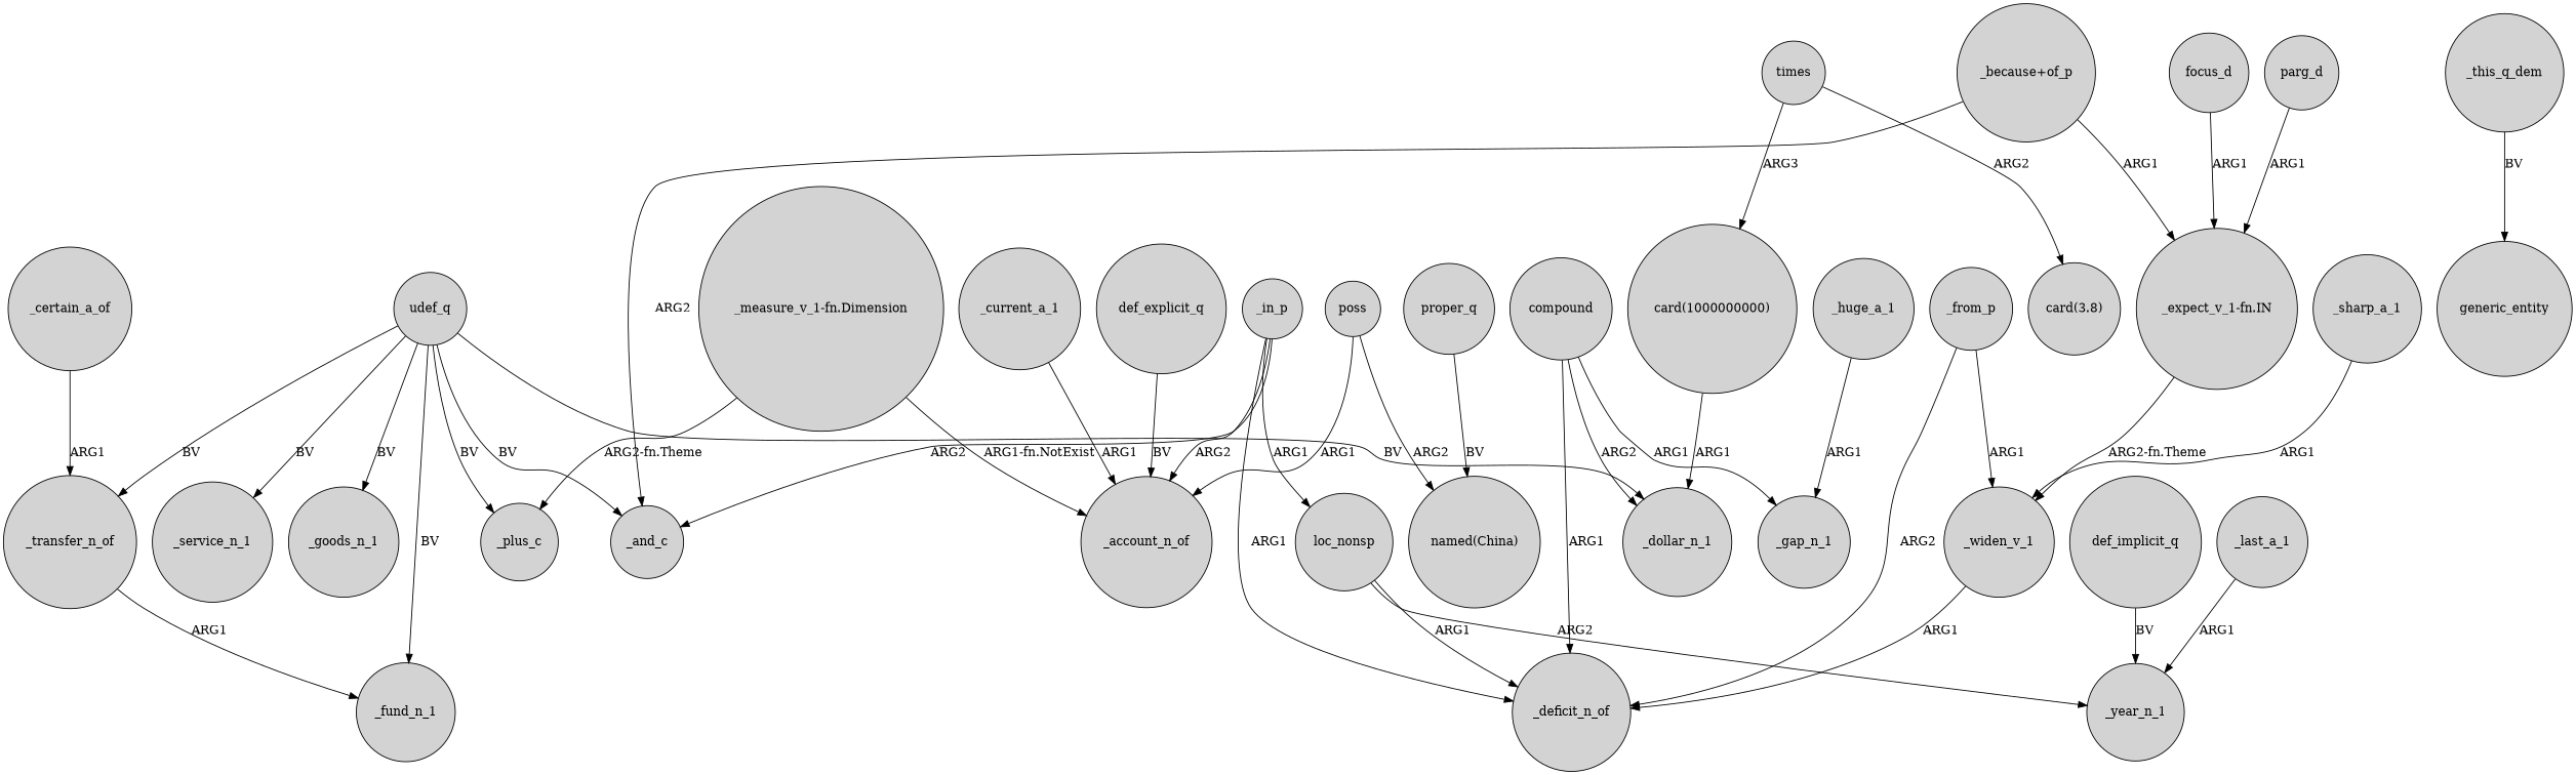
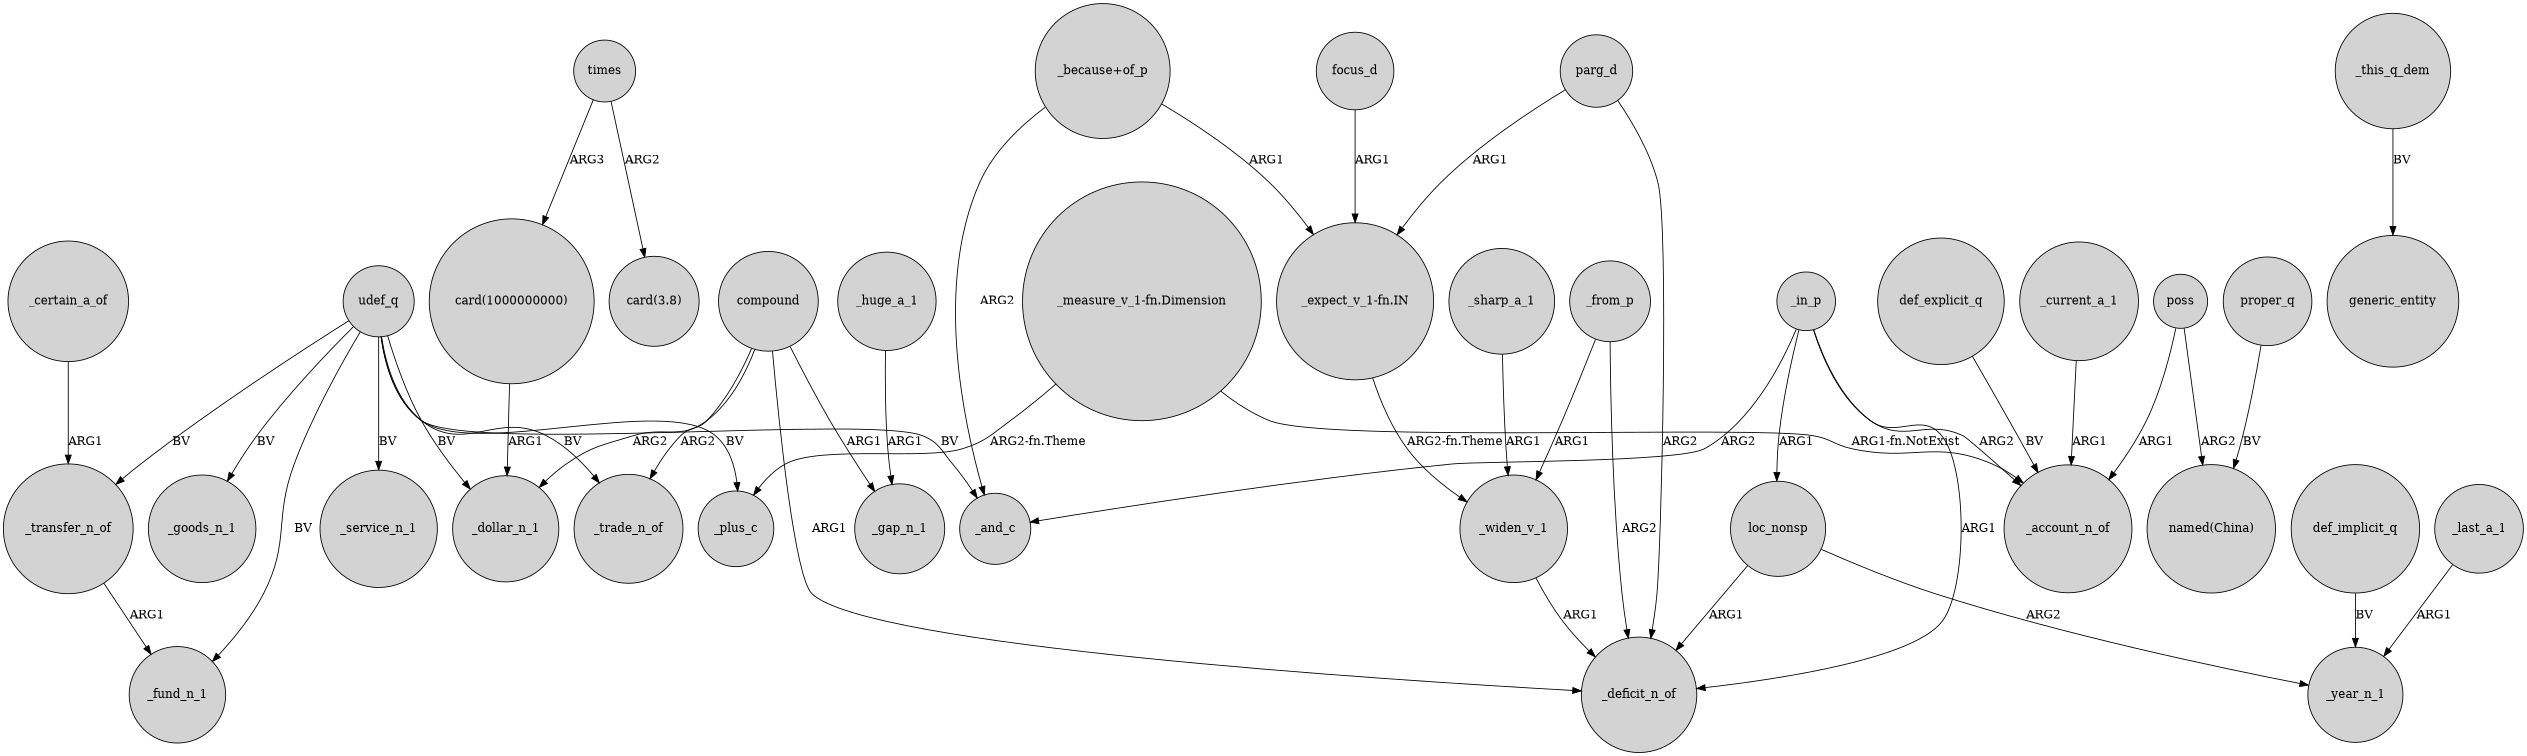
  digraph {
    node [shape=circle style=filled]
    udef_q
+   _trade_n_of
    _transfer_n_of
    _plus_c
    _and_c
    _fund_n_1
    _service_n_1
    _goods_n_1
    _dollar_n_1
    _certain_a_of
    _sharp_a_1
    _widen_v_1
    _deficit_n_of
    "_expect_v_1-fn.IN"
    def_implicit_q
    _year_n_1
    _in_p
    _account_n_of
    loc_nonsp
    "_measure_v_1-fn.Dimension"
    "_because+of_p"
    _from_p
    poss
    "named(China)"
    times
    "card(1000000000)"
    "card(3.8)"
    focus_d
    _huge_a_1
    _gap_n_1
    _this_q_dem
    generic_entity
    def_explicit_q
    compound
    parg_d
    _last_a_1
    proper_q
    _current_a_1
+   udef_q -> _trade_n_of [label=BV]
    udef_q -> _transfer_n_of [label=BV]
    udef_q -> _plus_c [label=BV]
    udef_q -> _and_c [label=BV]
    udef_q -> _fund_n_1 [label=BV]
    udef_q -> _service_n_1 [label=BV]
    udef_q -> _goods_n_1 [label=BV]
    udef_q -> _dollar_n_1 [label=BV]
    _transfer_n_of -> _fund_n_1 [label=ARG1]
    _certain_a_of -> _transfer_n_of [label=ARG1]
    _sharp_a_1 -> _widen_v_1 [label=ARG1]
    _widen_v_1 -> _deficit_n_of [label=ARG1]
    "_expect_v_1-fn.IN" -> _widen_v_1 [label="ARG2-fn.Theme"]
    def_implicit_q -> _year_n_1 [label=BV]
    _in_p -> _and_c [label=ARG2]
    _in_p -> _deficit_n_of [label=ARG1]
    _in_p -> _account_n_of [label=ARG2]
    _in_p -> loc_nonsp [label=ARG1]
    loc_nonsp -> _deficit_n_of [label=ARG1]
    loc_nonsp -> _year_n_1 [label=ARG2]
    "_measure_v_1-fn.Dimension" -> _plus_c [label="ARG2-fn.Theme"]
    "_measure_v_1-fn.Dimension" -> _account_n_of [label="ARG1-fn.NotExist"]
    "_because+of_p" -> _and_c [label=ARG2]
    "_because+of_p" -> "_expect_v_1-fn.IN" [label=ARG1]
    _from_p -> _widen_v_1 [label=ARG1]
    _from_p -> _deficit_n_of [label=ARG2]
    poss -> _account_n_of [label=ARG1]
    poss -> "named(China)" [label=ARG2]
    times -> "card(1000000000)" [label=ARG3]
    times -> "card(3.8)" [label=ARG2]
    "card(1000000000)" -> _dollar_n_1 [label=ARG1]
    focus_d -> "_expect_v_1-fn.IN" [label=ARG1]
    _huge_a_1 -> _gap_n_1 [label=ARG1]
    _this_q_dem -> generic_entity [label=BV]
    def_explicit_q -> _account_n_of [label=BV]
+   compound -> _trade_n_of [label=ARG2]
    compound -> _dollar_n_1 [label=ARG2]
    compound -> _deficit_n_of [label=ARG1]
    compound -> _gap_n_1 [label=ARG1]
+   parg_d -> _deficit_n_of [label=ARG2]
    parg_d -> "_expect_v_1-fn.IN" [label=ARG1]
    _last_a_1 -> _year_n_1 [label=ARG1]
    proper_q -> "named(China)" [label=BV]
    _current_a_1 -> _account_n_of [label=ARG1]
  }
